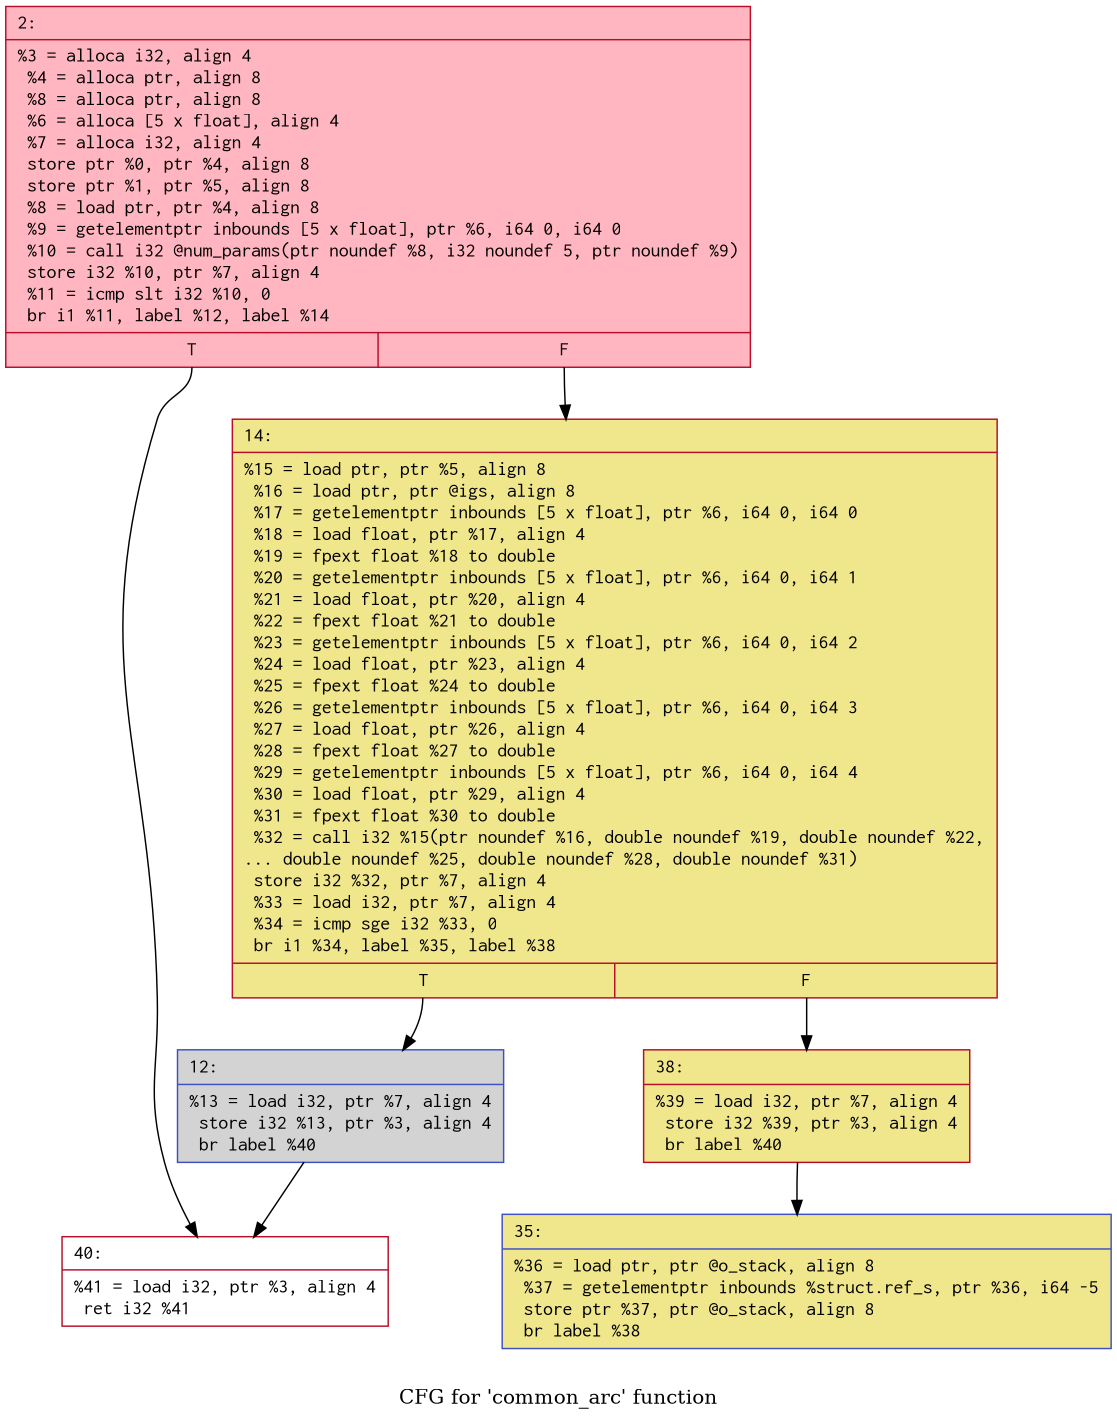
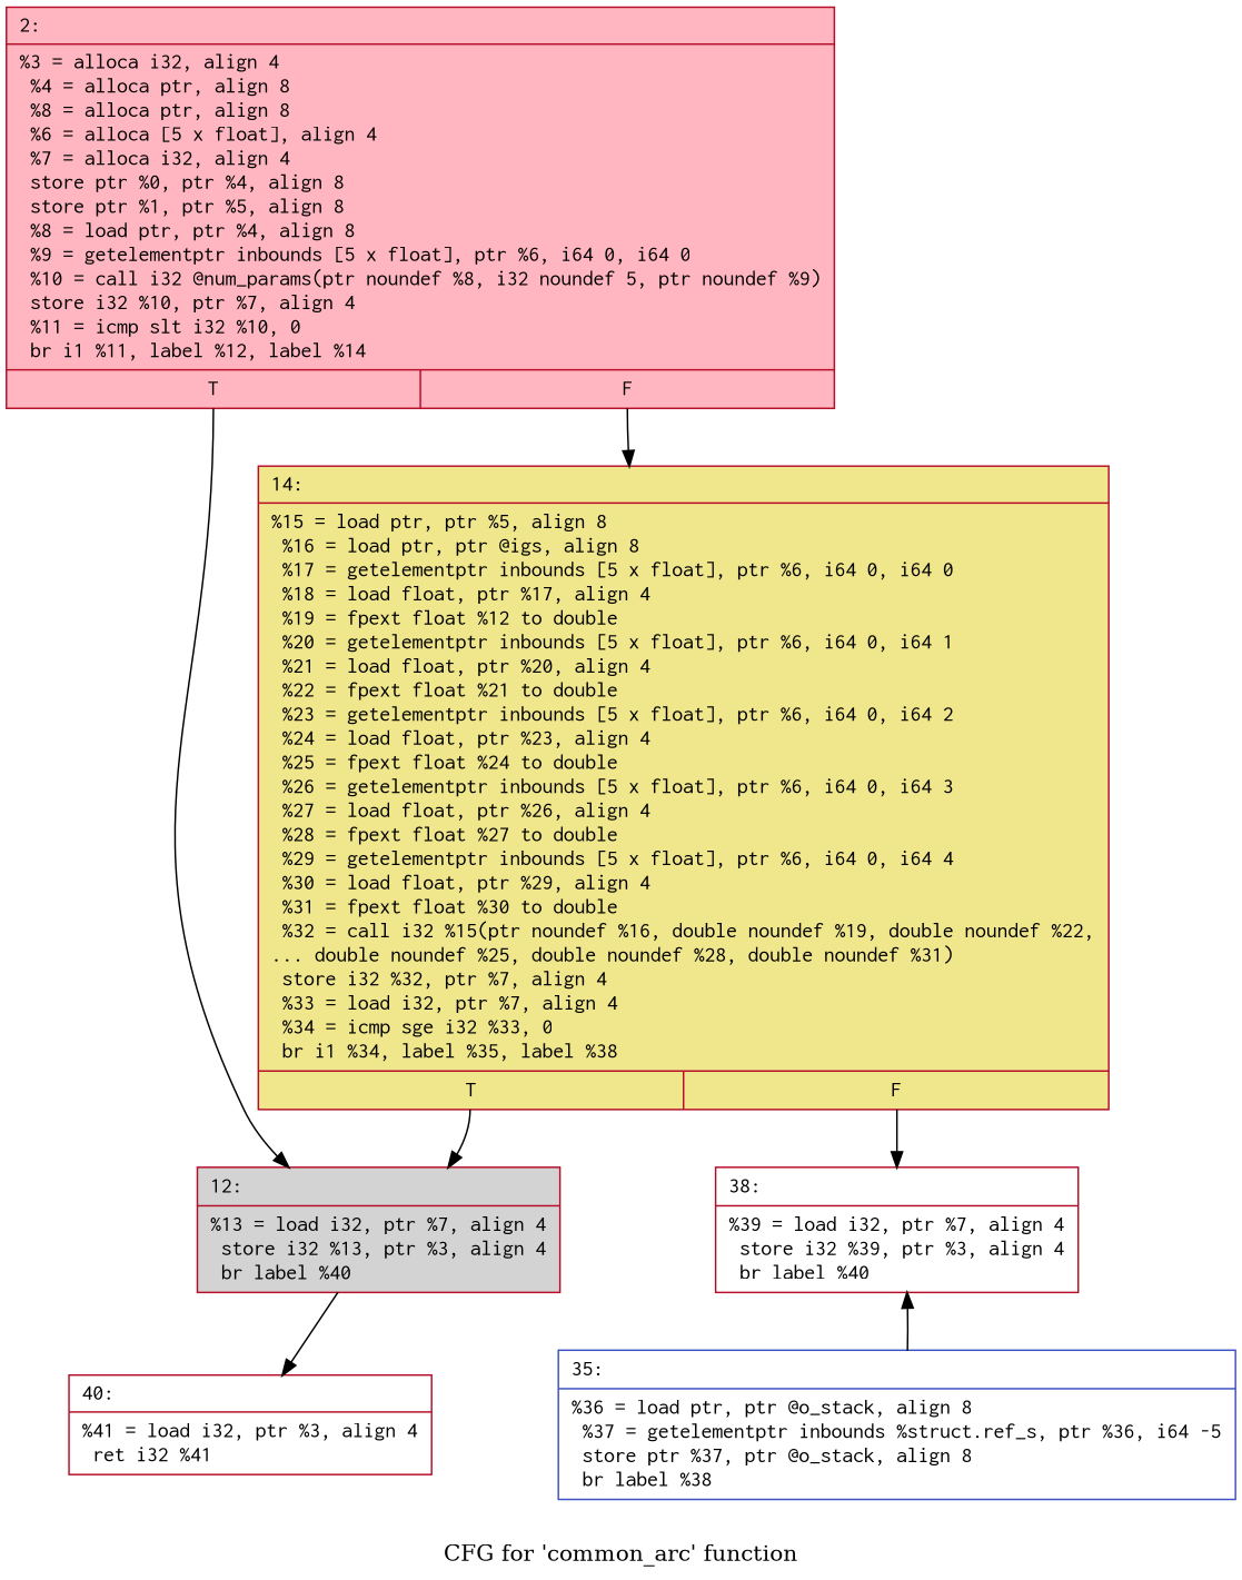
  digraph {
    label="CFG for 'common_arc' function"
    node [color="#b70d28ff" fillcolor=khaki fontname=Courier shape=record style=filled]
    n1 [fillcolor=lightpink label="{2:\l|  %3 = alloca i32, align 4\l  %4 = alloca ptr, align 8\l  %8 = alloca ptr, align 8\l  %6 = alloca [5 x float], align 4\l  %7 = alloca i32, align 4\l  store ptr %0, ptr %4, align 8\l  store ptr %1, ptr %5, align 8\l  %8 = load ptr, ptr %4, align 8\l  %9 = getelementptr inbounds [5 x float], ptr %6, i64 0, i64 0\l  %10 = call i32 @num_params(ptr noundef %8, i32 noundef 5, ptr noundef %9)\l  store i32 %10, ptr %7, align 4\l  %11 = icmp slt i32 %10, 0\l  br i1 %11, label %12, label %14\l|{<s0>T|<s1>F}}"]
-   n2 [color="#3d50c3ff" fillcolor=lightgrey label="{12:\l|  %13 = load i32, ptr %7, align 4\l  store i32 %13, ptr %3, align 4\l  br label %40\l}"]
-   n3 [label="{14:\l|  %15 = load ptr, ptr %5, align 8\l  %16 = load ptr, ptr @igs, align 8\l  %17 = getelementptr inbounds [5 x float], ptr %6, i64 0, i64 0\l  %18 = load float, ptr %17, align 4\l  %19 = fpext float %18 to double\l  %20 = getelementptr inbounds [5 x float], ptr %6, i64 0, i64 1\l  %21 = load float, ptr %20, align 4\l  %22 = fpext float %21 to double\l  %23 = getelementptr inbounds [5 x float], ptr %6, i64 0, i64 2\l  %24 = load float, ptr %23, align 4\l  %25 = fpext float %24 to double\l  %26 = getelementptr inbounds [5 x float], ptr %6, i64 0, i64 3\l  %27 = load float, ptr %26, align 4\l  %28 = fpext float %27 to double\l  %29 = getelementptr inbounds [5 x float], ptr %6, i64 0, i64 4\l  %30 = load float, ptr %29, align 4\l  %31 = fpext float %30 to double\l  %32 = call i32 %15(ptr noundef %16, double noundef %19, double noundef %22,\l... double noundef %25, double noundef %28, double noundef %31)\l  store i32 %32, ptr %7, align 4\l  %33 = load i32, ptr %7, align 4\l  %34 = icmp sge i32 %33, 0\l  br i1 %34, label %35, label %38\l|{<s0>T|<s1>F}}"]
+   n2 [fillcolor=lightgrey label="{12:\l|  %13 = load i32, ptr %7, align 4\l  store i32 %13, ptr %3, align 4\l  br label %40\l}"]
+   n3 [label="{14:\l|  %15 = load ptr, ptr %5, align 8\l  %16 = load ptr, ptr @igs, align 8\l  %17 = getelementptr inbounds [5 x float], ptr %6, i64 0, i64 0\l  %18 = load float, ptr %17, align 4\l  %19 = fpext float %12 to double\l  %20 = getelementptr inbounds [5 x float], ptr %6, i64 0, i64 1\l  %21 = load float, ptr %20, align 4\l  %22 = fpext float %21 to double\l  %23 = getelementptr inbounds [5 x float], ptr %6, i64 0, i64 2\l  %24 = load float, ptr %23, align 4\l  %25 = fpext float %24 to double\l  %26 = getelementptr inbounds [5 x float], ptr %6, i64 0, i64 3\l  %27 = load float, ptr %26, align 4\l  %28 = fpext float %27 to double\l  %29 = getelementptr inbounds [5 x float], ptr %6, i64 0, i64 4\l  %30 = load float, ptr %29, align 4\l  %31 = fpext float %30 to double\l  %32 = call i32 %15(ptr noundef %16, double noundef %19, double noundef %22,\l... double noundef %25, double noundef %28, double noundef %31)\l  store i32 %32, ptr %7, align 4\l  %33 = load i32, ptr %7, align 4\l  %34 = icmp sge i32 %33, 0\l  br i1 %34, label %35, label %38\l|{<s0>T|<s1>F}}"]
    n4 [fillcolor=white label="{40:\l|  %41 = load i32, ptr %3, align 4\l  ret i32 %41\l}"]
-   n5 [label="{38:\l|  %39 = load i32, ptr %7, align 4\l  store i32 %39, ptr %3, align 4\l  br label %40\l}"]
-   n6 [color="#3d50c3ff" label="{35:\l|  %36 = load ptr, ptr @o_stack, align 8\l  %37 = getelementptr inbounds %struct.ref_s, ptr %36, i64 -5\l  store ptr %37, ptr @o_stack, align 8\l  br label %38\l}"]
-   n1 -> n4 [tailport=s0]
+   n5 [fillcolor=white label="{38:\l|  %39 = load i32, ptr %7, align 4\l  store i32 %39, ptr %3, align 4\l  br label %40\l}"]
+   n6 [color="#3d50c3ff" fillcolor=white label="{35:\l|  %36 = load ptr, ptr @o_stack, align 8\l  %37 = getelementptr inbounds %struct.ref_s, ptr %36, i64 -5\l  store ptr %37, ptr @o_stack, align 8\l  br label %38\l}"]
+   n1 -> n2 [tailport=s0]
    n1 -> n3 [tailport=s1]
    n2 -> n4
    n3 -> n2 [tailport=s0]
    n3 -> n5 [tailport=s1]
-   n5 -> n6
+   n6 -> n5
  }
